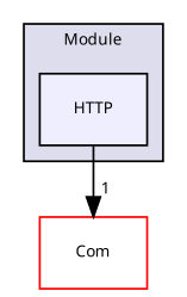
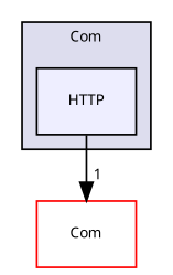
  digraph {
    compound=true
    node [fontname=Sans fontsize=8 shape=box style=filled]
    n1 [fillcolor="#eeeeff" label=HTTP pencolor=black]
    n2 [color=red fillcolor=white label=Com]
    subgraph cluster_1 {
      bgcolor="#ddddee"
      fontname=Sans
      fontsize=8
-     label=Module
+     label=Com
      pencolor=black
      n1
    }
    n1 -> n2 [headlabel=1 labeldistance=1.5 labelfontname=Sans labelfontsize=8]
  }
